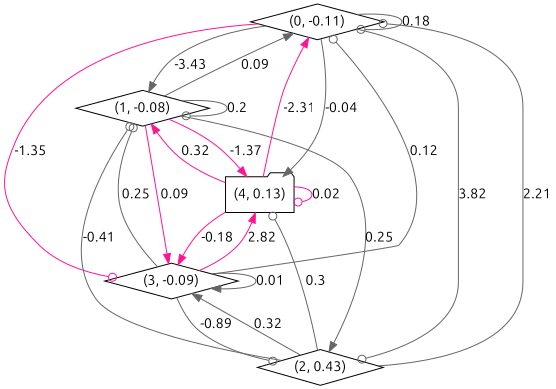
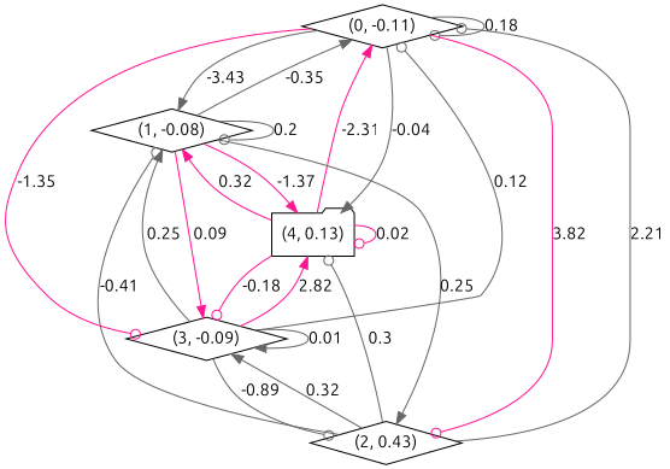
  digraph {
    fontname=Ubuntu
    node [fontname=Ubuntu shape=diamond]
    edge [arrowhead=normal color=gray40 fontname=Ubuntu]
    n1 [label="(0, -0.11)"]
    n2 [label="(1, -0.08)"]
    n3 [label="(2, 0.43)"]
    n4 [label="(3, -0.09)"]
    n5 [label="(4, 0.13)" shape=folder]
    n1 -> n1 [arrowhead=odot label=0.18]
    n1 -> n2 [label=-3.43]
-   n1 -> n3 [arrowhead=odot label=3.82]
+   n1 -> n3 [arrowhead=odot color=deeppink label=3.82]
    n1 -> n4 [arrowhead=odot color=deeppink label=-1.35]
    n1 -> n5 [label=-0.04]
-   n2 -> n1 [label=0.09]
+   n2 -> n1 [label=-0.35]
    n2 -> n2 [arrowhead=odot label=0.2]
    n2 -> n3 [label=0.25]
    n2 -> n4 [color=deeppink label=0.09]
    n2 -> n5 [color=deeppink label=-1.37]
    n3 -> n1 [arrowhead=odot label=2.21]
    n3 -> n2 [arrowhead=odot label=-0.41]
    n3 -> n4 [label=0.32]
    n3 -> n5 [arrowhead=odot label=0.3]
    n4 -> n1 [arrowhead=odot label=0.12]
-   n4 -> n2 [arrowhead=odot label=0.25]
+   n4 -> n2 [label=0.25]
    n4 -> n3 [arrowhead=odot label=-0.89]
    n4 -> n4 [label=0.01]
    n4 -> n5 [color=deeppink label=2.82]
    n5 -> n1 [color=deeppink label=-2.31]
    n5 -> n2 [color=deeppink label=0.32]
-   n5 -> n4 [color=deeppink label=-0.18]
+   n5 -> n4 [arrowhead=odot color=deeppink label=-0.18]
    n5 -> n5 [arrowhead=odot color=deeppink label=0.02]
  }
